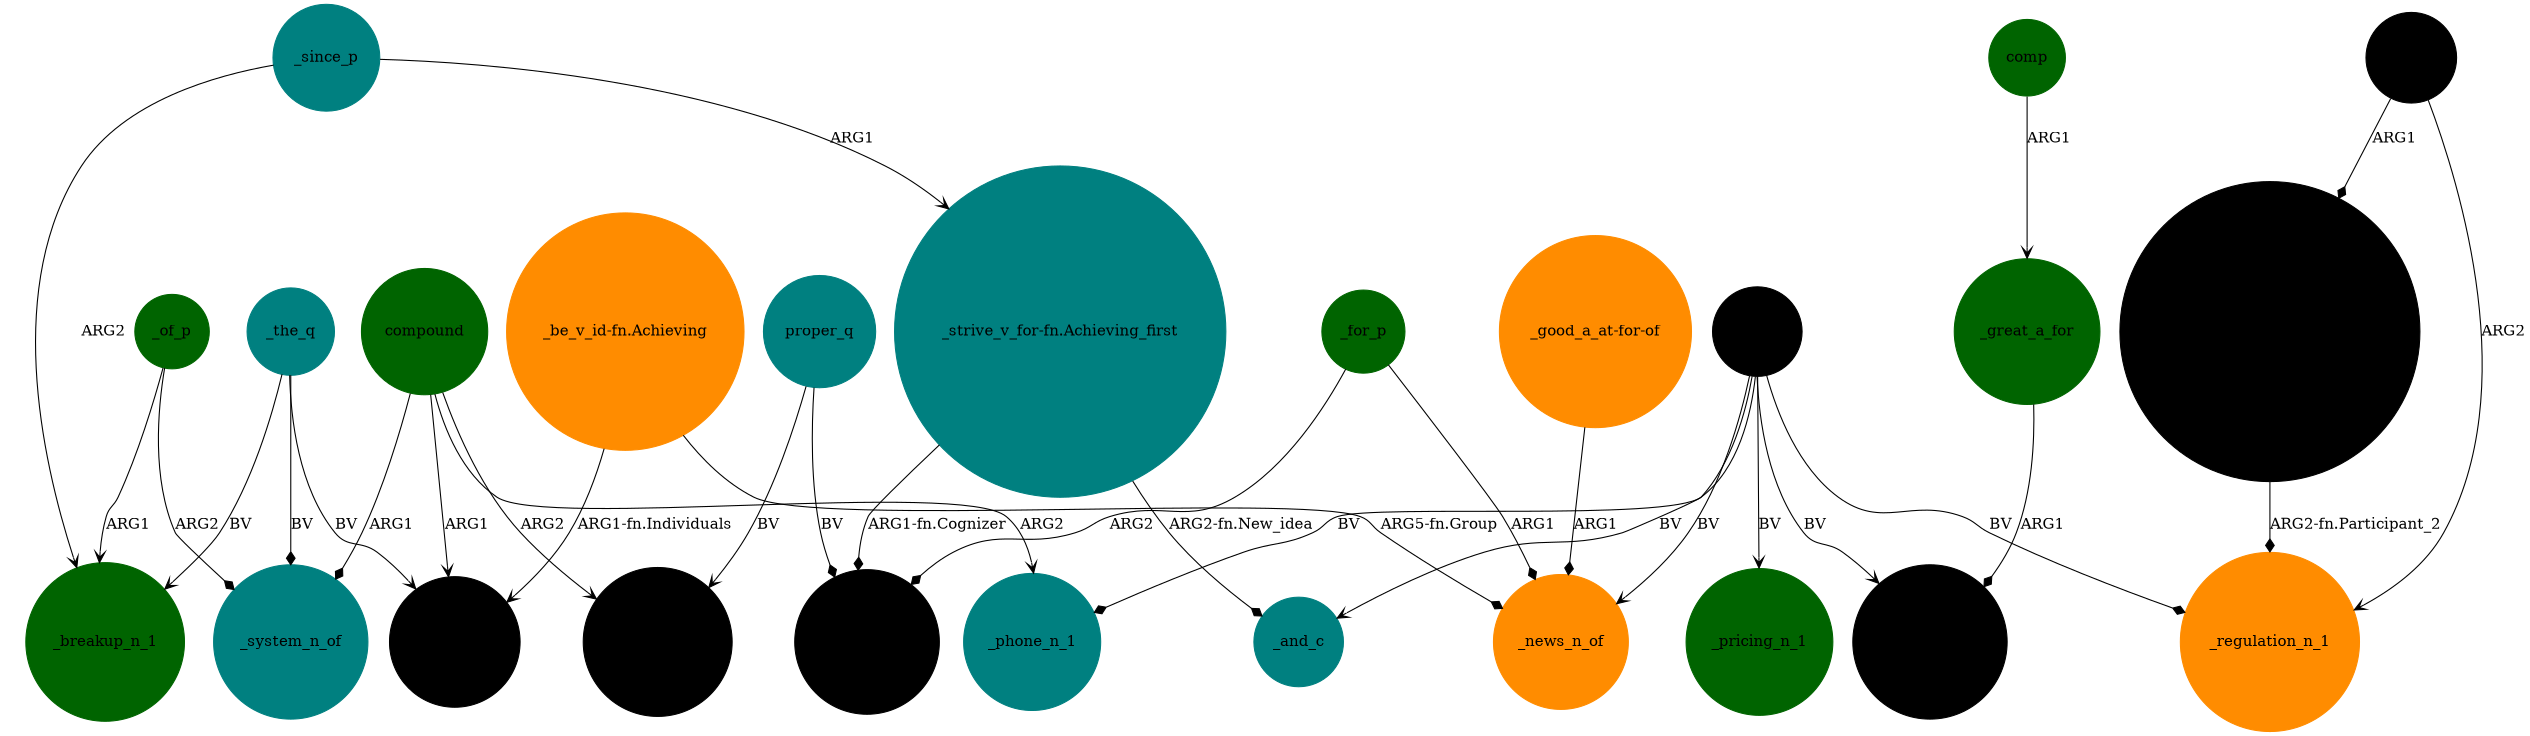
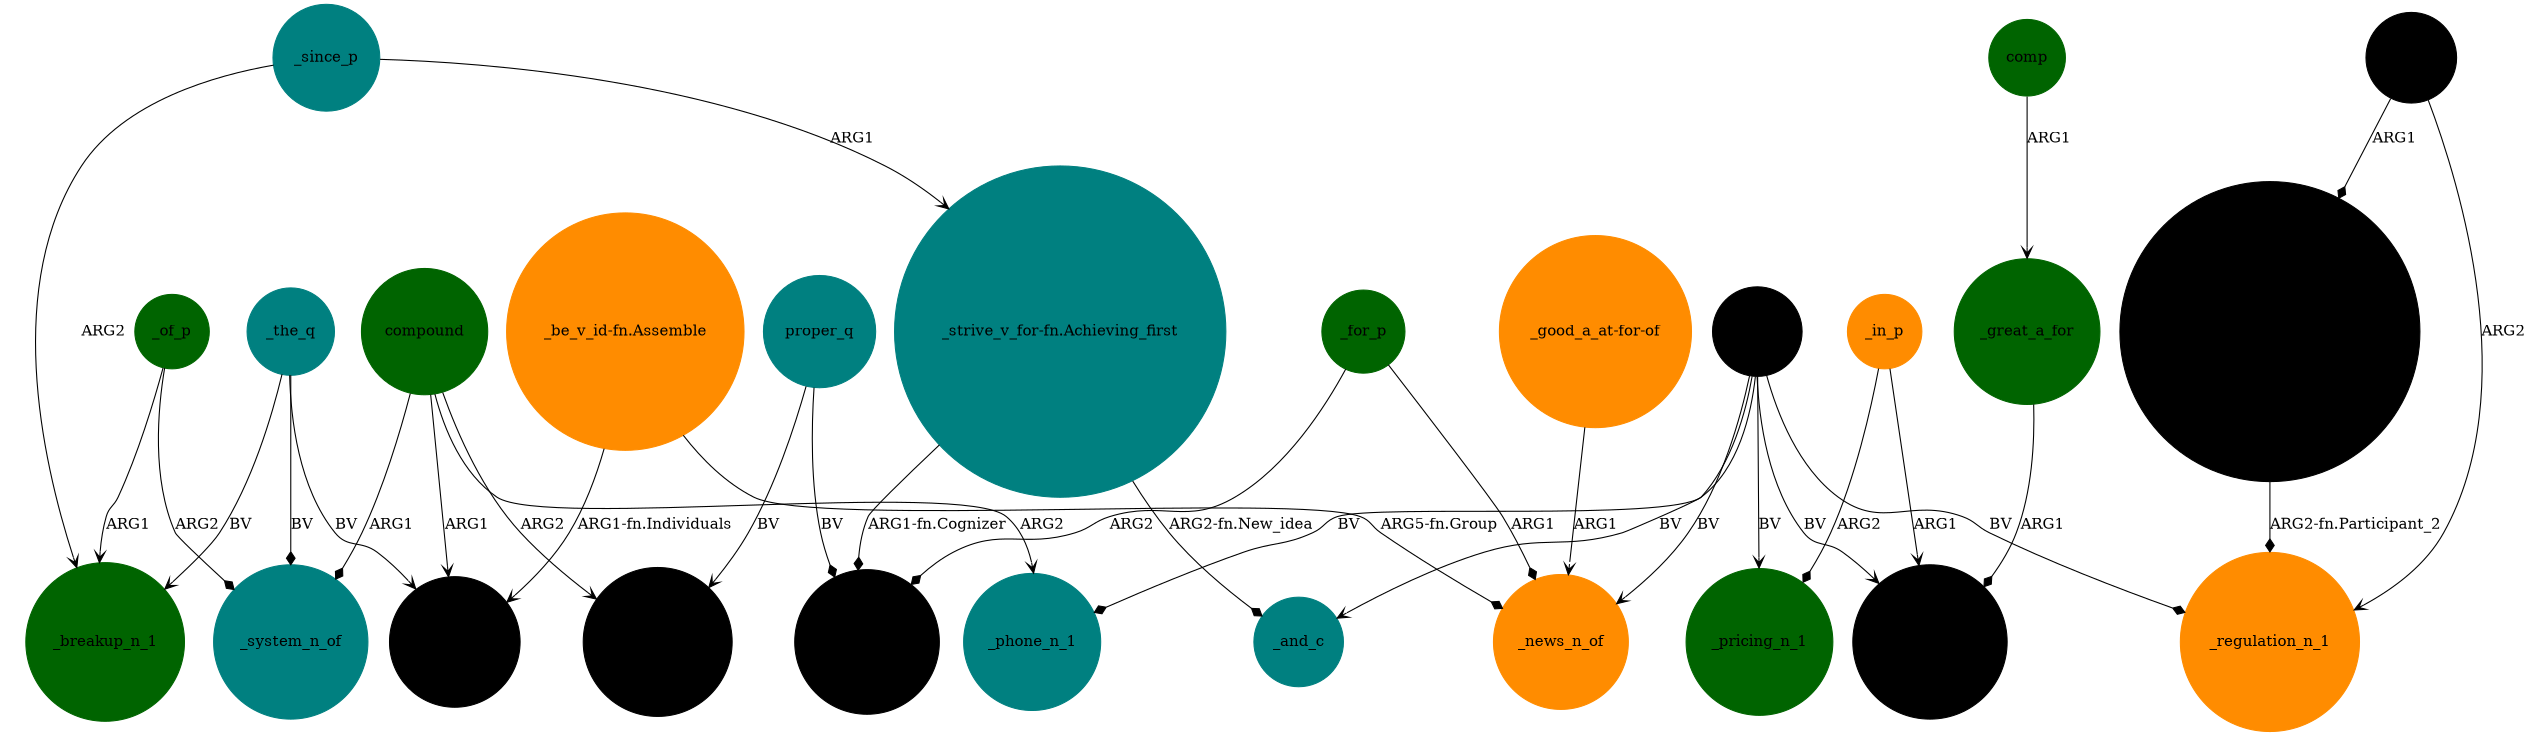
  digraph {
    node [color=teal shape=circle style=filled]
    edge [arrowhead=vee]
    _system_n_of
    compound [color=darkgreen]
    _move_n_1 [color=black]
    _phone_n_1
    "named(FCC)" [color=black]
    proper_q
    "named(ATT)" [color=black]
    udef_q [color=black]
    _news_n_of [color=darkorange]
    _latitude_n_1 [color=black]
    _and_c
    _regulation_n_1 [color=darkorange]
    _pricing_n_1 [color=darkgreen]
    _for_p [color=darkgreen]
    _of_p [color=darkgreen]
    _breakup_n_1 [color=darkgreen]
    _the_q
    parg_d [color=black]
    "_reduce_v_1-fn.Competition" [color=black]
    _since_p
    "_strive_v_for-fn.Achieving_first"
+   _in_p [color=darkorange]
    _great_a_for [color=darkgreen]
-   "_be_v_id-fn.Assemble" [color=darkorange label="_be_v_id-fn.Achieving"]
+   "_be_v_id-fn.Assemble" [color=darkorange]
    comp [color=darkgreen]
    "_good_a_at-for-of" [color=darkorange]
    compound -> _system_n_of [arrowhead=diamond label=ARG1]
    compound -> _move_n_1 [label=ARG1]
    compound -> _phone_n_1 [label=ARG2]
    compound -> "named(FCC)" [label=ARG2]
    proper_q -> "named(FCC)" [label=BV]
    proper_q -> "named(ATT)" [arrowhead=diamond label=BV]
    udef_q -> _phone_n_1 [arrowhead=diamond label=BV]
    udef_q -> _news_n_of [label=BV]
    udef_q -> _latitude_n_1 [label=BV]
    udef_q -> _and_c [label=BV]
    udef_q -> _regulation_n_1 [arrowhead=diamond label=BV]
    udef_q -> _pricing_n_1 [label=BV]
    _for_p -> "named(ATT)" [arrowhead=diamond label=ARG2]
    _for_p -> _news_n_of [arrowhead=diamond label=ARG1]
    _of_p -> _system_n_of [arrowhead=diamond label=ARG2]
    _of_p -> _breakup_n_1 [label=ARG1]
    _the_q -> _system_n_of [arrowhead=diamond label=BV]
    _the_q -> _move_n_1 [label=BV]
    _the_q -> _breakup_n_1 [label=BV]
    parg_d -> _regulation_n_1 [label=ARG2]
    parg_d -> "_reduce_v_1-fn.Competition" [arrowhead=diamond label=ARG1]
    "_reduce_v_1-fn.Competition" -> _regulation_n_1 [arrowhead=diamond label="ARG2-fn.Participant_2"]
    _since_p -> _breakup_n_1 [label=ARG2]
    _since_p -> "_strive_v_for-fn.Achieving_first" [label=ARG1]
    "_strive_v_for-fn.Achieving_first" -> "named(ATT)" [arrowhead=diamond label="ARG1-fn.Cognizer"]
    "_strive_v_for-fn.Achieving_first" -> _and_c [arrowhead=diamond label="ARG2-fn.New_idea"]
+   _in_p -> _latitude_n_1 [label=ARG1]
+   _in_p -> _pricing_n_1 [arrowhead=diamond label=ARG2]
    _great_a_for -> _latitude_n_1 [arrowhead=diamond label=ARG1]
    "_be_v_id-fn.Assemble" -> _move_n_1 [label="ARG1-fn.Individuals"]
    "_be_v_id-fn.Assemble" -> _news_n_of [arrowhead=diamond label="ARG5-fn.Group"]
    comp -> _great_a_for [label=ARG1]
-   "_good_a_at-for-of" -> _news_n_of [arrowhead=diamond label=ARG1]
+   "_good_a_at-for-of" -> _news_n_of [label=ARG1]
  }
